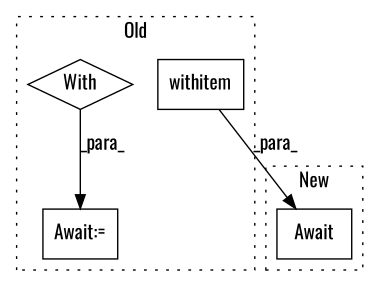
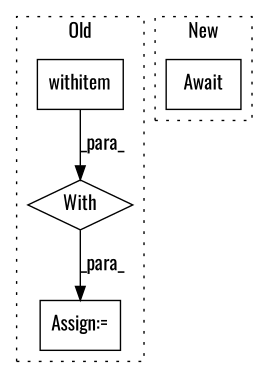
  digraph {
    fontname=Oswald
    node [fontname=Oswald shape=box]
    edge [fontname=Oswald]
    n1 [a=49 l=4 label=withitem s=2511]
    n2 [a=39 l="5,10" label=With s="2506,2515" shape=diamond]
-   n3 [a=68 l=3 label="Await:=" s=3618]
+   n3 [a=68 l=3 label="Assign:=" s=3618]
    n4 [a=70 l=6 label=Await s=5270]
    subgraph cluster_1 {
      label=Old
      style=dotted
      n1
      n2
      n3
    }
    subgraph cluster_2 {
      label=New
      style=dotted
      n4
    }
-   n1 -> n4 [label=_para_]
+   n1 -> n2 [label=_para_]
    n2 -> n3 [label=_para_]
  }
